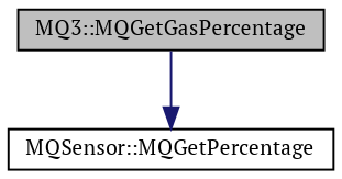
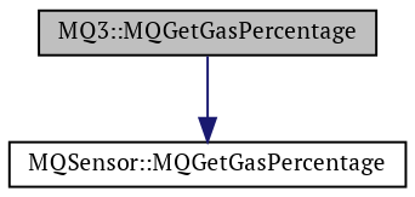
  digraph {
    rankdir=TB
    fontname="PT Serif"
    node [color=black fontname="PT Serif" fontsize=10 shape=record style=filled]
    n1 [fillcolor=grey75 fontcolor=black height=0.2 label="MQ3::MQGetGasPercentage" width=0.4]
-   n2 [fillcolor=white height=0.2 label="MQSensor::MQGetPercentage" width=0.4]
+   n2 [fillcolor=white height=0.2 label="MQSensor::MQGetGasPercentage" width=0.4]
    n1 -> n2 [color=midnightblue fontname="PT Serif" fontsize=10 labelfontname=Helvetica labelfontsize=10 style=solid]
  }
